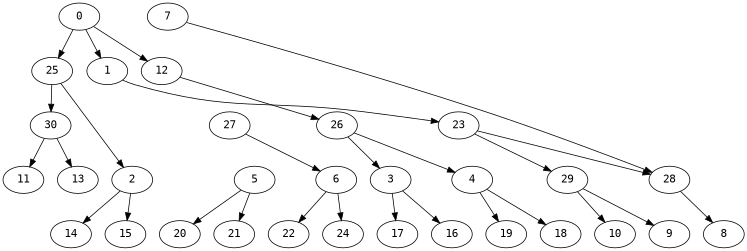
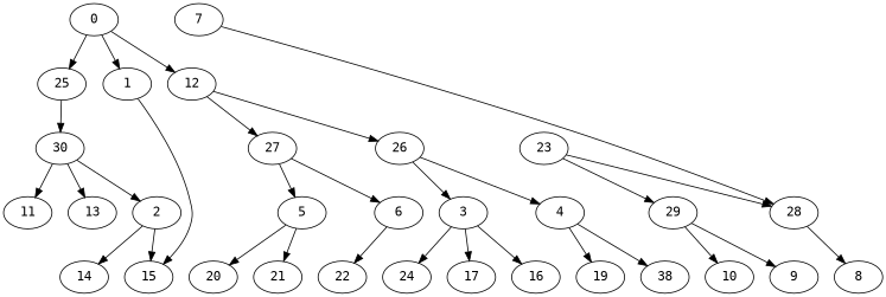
  digraph {
    fontname="DejaVu Sans Mono"
    node [fontname="DejaVu Sans Mono"]
    edge [fontname="DejaVu Sans Mono" weight=0]
    0
    1
    12
    25
    23
    26
    27
    28
    29
    2
    30
    14
    15
    3
    16
    17
    4
-   18
+   18 [label=38]
    19
    5
    20
    21
    6
    22
    24
    8
    9
    10
    11
    13
    7
    0 -> 1
    0 -> 12
    0 -> 25
-   1 -> 23
+   1 -> 15
    12 -> 26
-   25 -> 2
+   12 -> 27
+   30 -> 2
    25 -> 30
    23 -> 28
    23 -> 29
    26 -> 3
    26 -> 4
+   27 -> 5
    27 -> 6
    28 -> 8
    29 -> 9
    29 -> 10
    2 -> 14
    2 -> 15
    30 -> 11
    30 -> 13
    3 -> 16
    3 -> 17
    4 -> 18
    4 -> 19
    5 -> 20
    5 -> 21
    6 -> 22
-   6 -> 24
+   3 -> 24
    7 -> 28
  }
